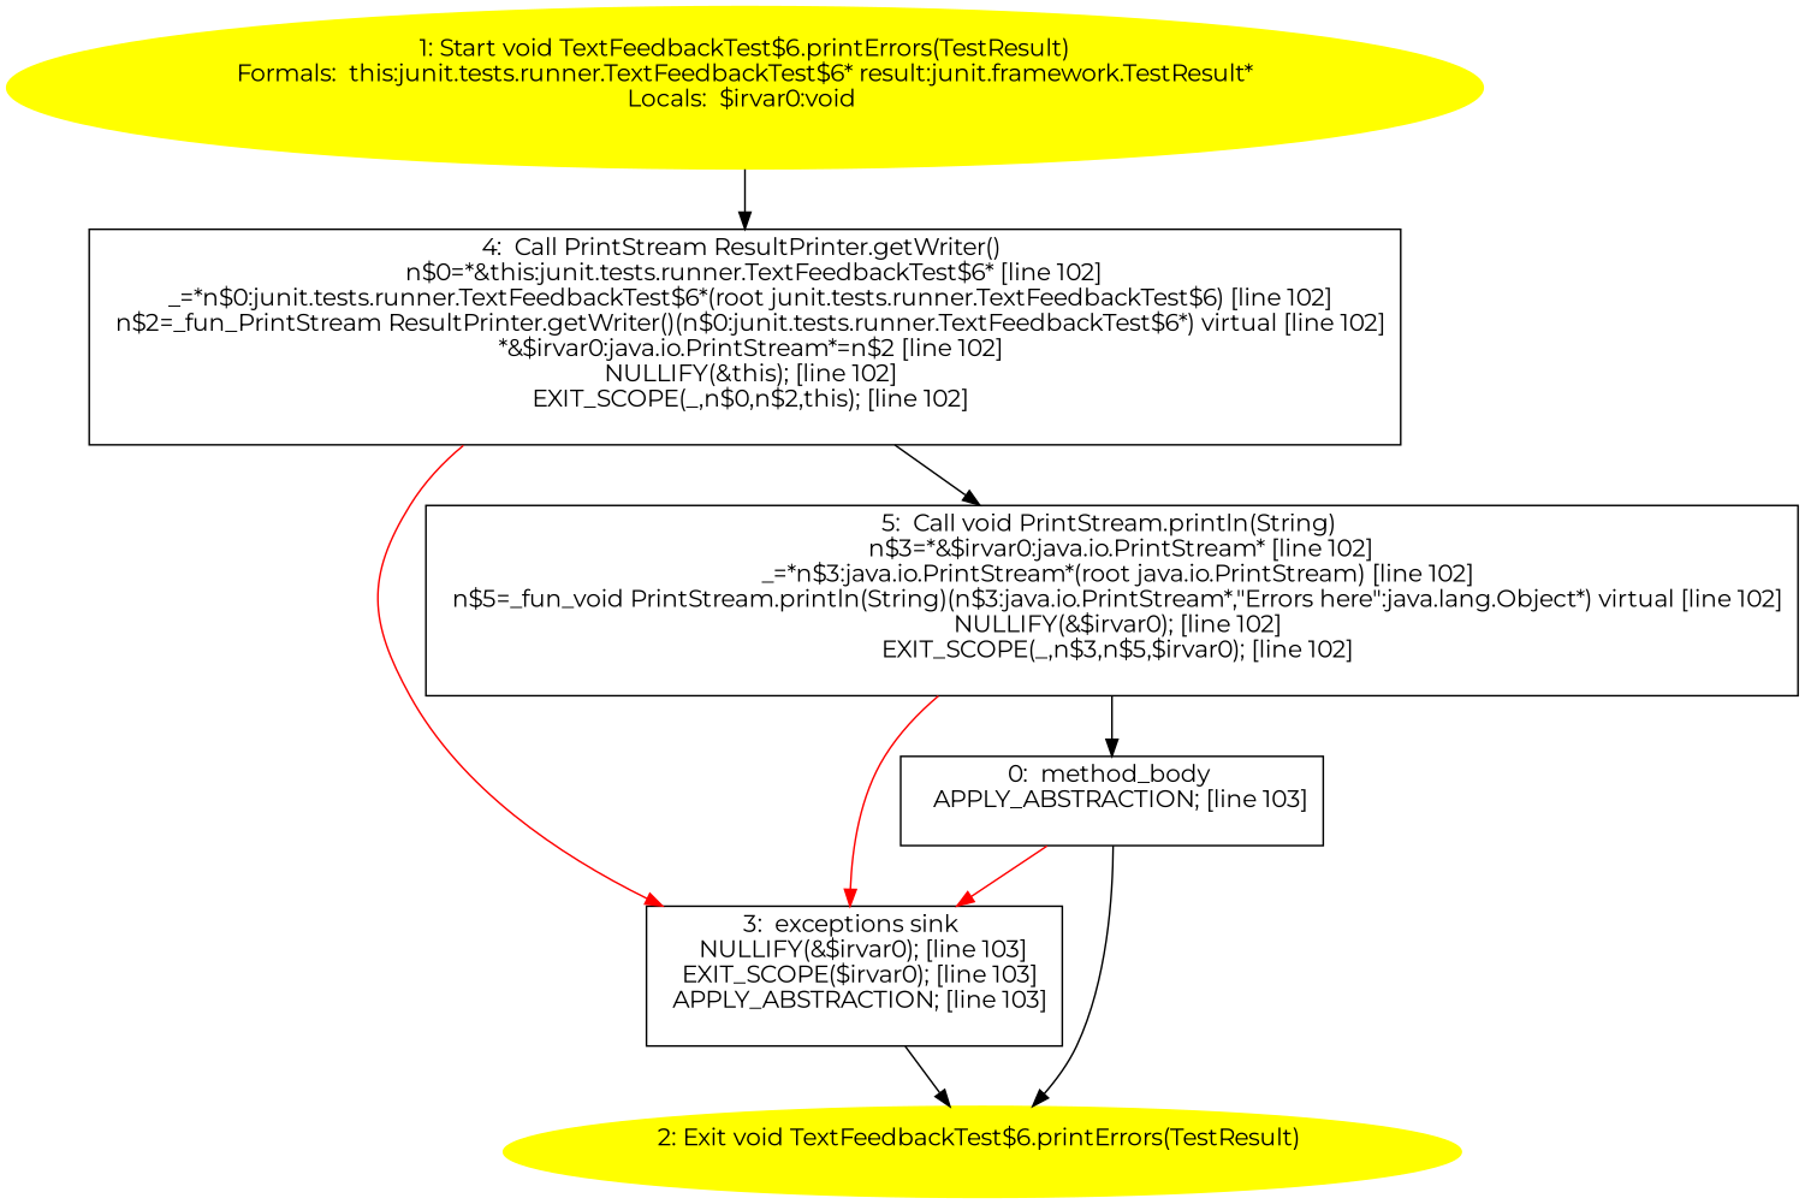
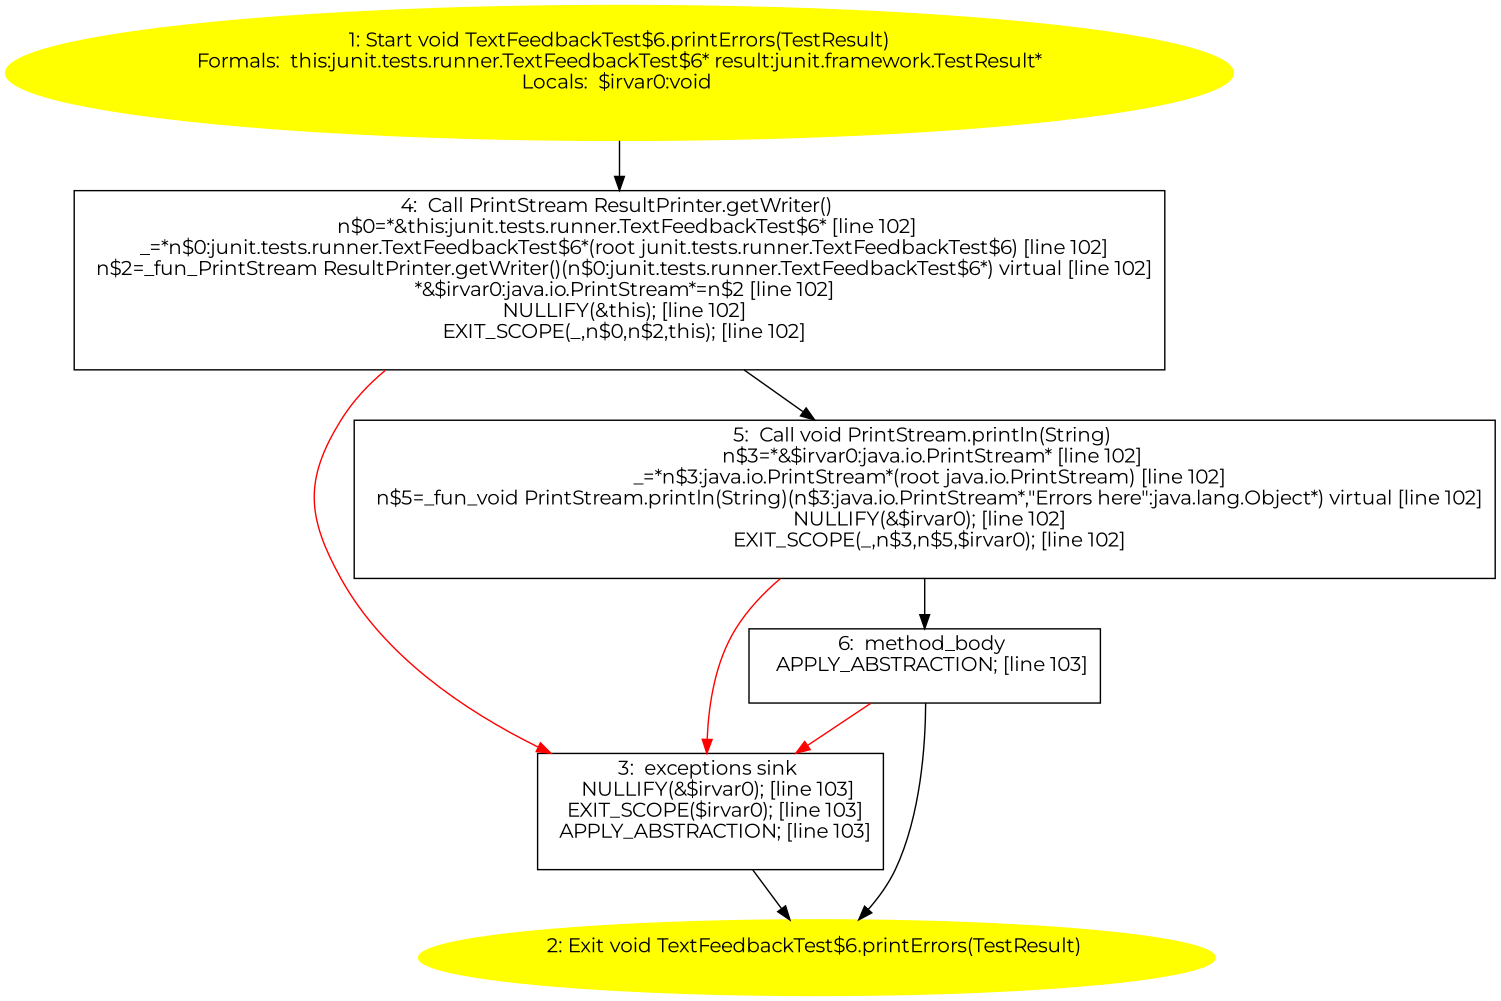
  digraph {
    fontname=Montserrat
    node [fontname=Montserrat shape=box]
    edge [fontname=Montserrat]
    n1 [color=yellow label="1: Start void TextFeedbackTest$6.printErrors(TestResult)\nFormals:  this:junit.tests.runner.TextFeedbackTest$6* result:junit.framework.TestResult*\nLocals:  $irvar0:void \n  " style=filled shape=""]
    n2 [label="4:  Call PrintStream ResultPrinter.getWriter() \n   n$0=*&this:junit.tests.runner.TextFeedbackTest$6* [line 102]\n  _=*n$0:junit.tests.runner.TextFeedbackTest$6*(root junit.tests.runner.TextFeedbackTest$6) [line 102]\n  n$2=_fun_PrintStream ResultPrinter.getWriter()(n$0:junit.tests.runner.TextFeedbackTest$6*) virtual [line 102]\n  *&$irvar0:java.io.PrintStream*=n$2 [line 102]\n  NULLIFY(&this); [line 102]\n  EXIT_SCOPE(_,n$0,n$2,this); [line 102]\n "]
    n3 [label="3:  exceptions sink \n   NULLIFY(&$irvar0); [line 103]\n  EXIT_SCOPE($irvar0); [line 103]\n  APPLY_ABSTRACTION; [line 103]\n "]
    n4 [label="5:  Call void PrintStream.println(String) \n   n$3=*&$irvar0:java.io.PrintStream* [line 102]\n  _=*n$3:java.io.PrintStream*(root java.io.PrintStream) [line 102]\n  n$5=_fun_void PrintStream.println(String)(n$3:java.io.PrintStream*,\"Errors here\":java.lang.Object*) virtual [line 102]\n  NULLIFY(&$irvar0); [line 102]\n  EXIT_SCOPE(_,n$3,n$5,$irvar0); [line 102]\n "]
    n5 [color=yellow label="2: Exit void TextFeedbackTest$6.printErrors(TestResult) \n  " style=filled shape=""]
-   n6 [label="0:  method_body \n   APPLY_ABSTRACTION; [line 103]\n "]
+   n6 [label="6:  method_body \n   APPLY_ABSTRACTION; [line 103]\n "]
    n1 -> n2
    n2 -> n3 [color=red]
    n2 -> n4
    n3 -> n5
    n4 -> n3 [color=red]
    n4 -> n6
    n6 -> n3 [color=red]
    n6 -> n5
  }
